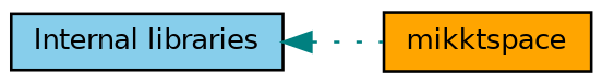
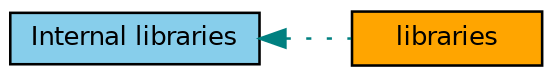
  digraph {
    rankdir=LR
    node [color=black fontname=Helvetica fontsize=10 shape=record style=filled]
-   n1 [fillcolor=orange fontcolor=black height=0.2 label=mikktspace width=0.4]
+   n1 [fillcolor=orange fontcolor=black height=0.2 label=libraries width=0.4]
    n2 [fillcolor=skyblue height=0.2 label="Internal libraries" width=0.4]
    n2 -> n1 [color=teal dir=back fontname=Helvetica fontsize=10 labelfontname=Helvetica labelfontsize=10 shape=plaintext style=dotted]
  }
